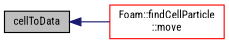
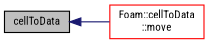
  digraph {
    rankdir=LR
    fontname="Roboto Condensed"
    node [fontname="Roboto Condensed" fontsize=10 shape=record]
    n1 [color=black fillcolor=grey75 fontcolor=black height=0.2 label=cellToData style=filled width=0.4]
-   n2 [color=red height=0.2 label="Foam::findCellParticle\l::move" width=0.4]
+   n2 [color=red height=0.2 label="Foam::cellToData\l::move" width=0.4]
    n1 -> n2 [color=midnightblue dir=back fontname="Roboto Condensed" fontsize=10 labelfontname=FreeSans labelfontsize=10 style=solid]
  }
